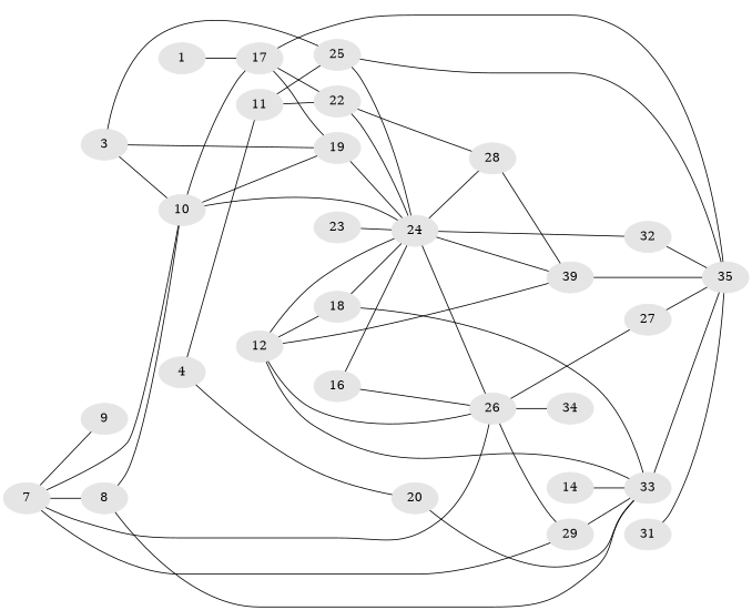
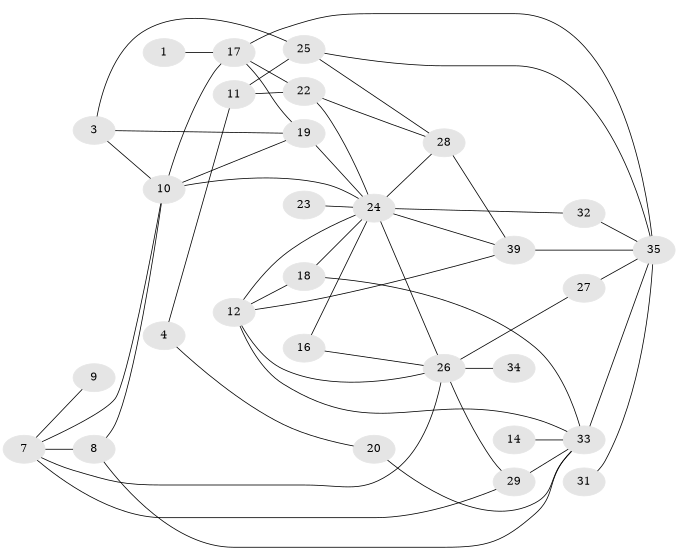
  graph {
    rankdir=LR
    node [color=gray90 style=filled]
    edge [weight=1.0]
    1
    17
    19
    22
    35
    3
    10
    25
    24
    28
    4
    11
    20
    33
    7
    8
    9
    26
    29
    27
    34
    n22 [label=39]
    32
    12
    18
    14
    16
    23
    31
    1 -- 17
    17 -- 19
    17 -- 22
    17 -- 35
    19 -- 24
    22 -- 24
    22 -- 28
    3 -- 19
    3 -- 10
    3 -- 25
    10 -- 17
    10 -- 19
    10 -- 24
    25 -- 35
-   25 -- 24
+   25 -- 28
    24 -- 28
    24 -- 26
    24 -- n22
    24 -- 32
    28 -- n22
    4 -- 11
    4 -- 20
    11 -- 22
    11 -- 25
    20 -- 33
    33 -- 35
    7 -- 10 [weight=2.0]
    7 -- 8
    7 -- 9
    7 -- 26 [weight=2.0]
    7 -- 29
    8 -- 10
    8 -- 33 [weight=2.0]
    26 -- 29
    26 -- 27
    26 -- 34
    29 -- 33
    27 -- 35
    n22 -- 35
    32 -- 35
    12 -- 24
    12 -- 33
    12 -- 26
    12 -- n22 [weight=2.0]
    12 -- 18
    18 -- 24
    18 -- 33
    14 -- 33
    16 -- 24
    16 -- 26
    23 -- 24
    31 -- 35
  }
